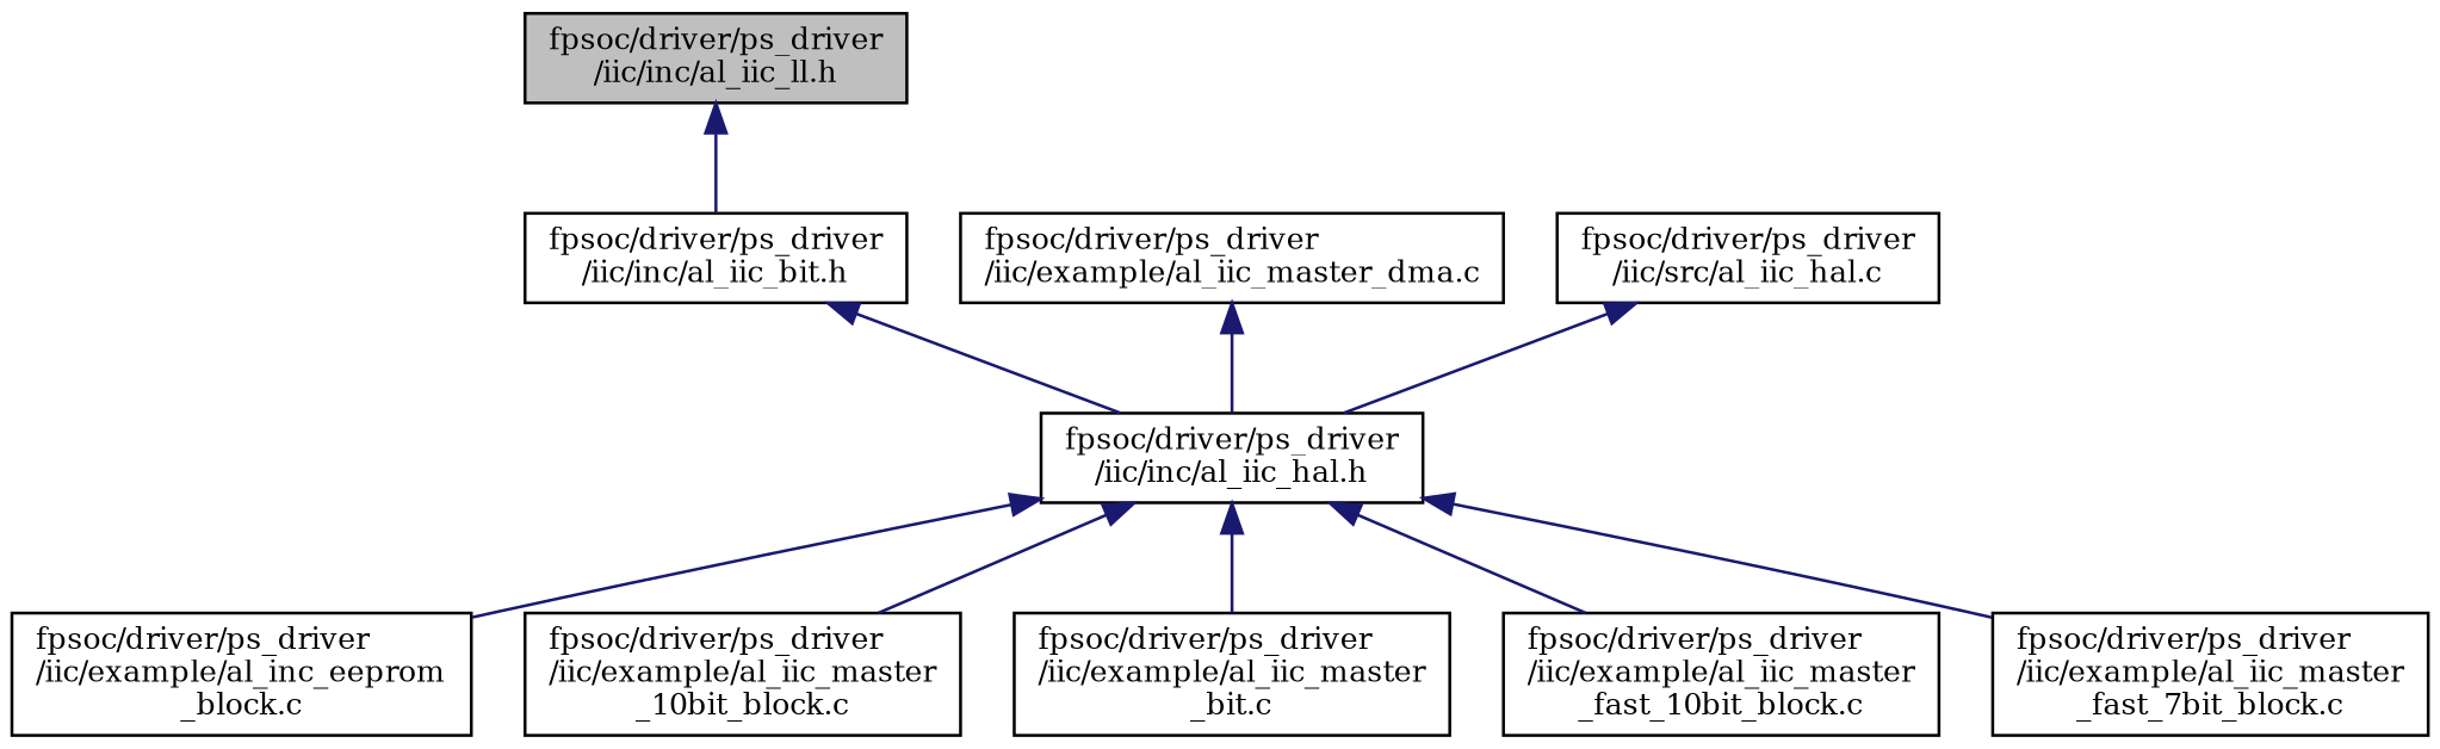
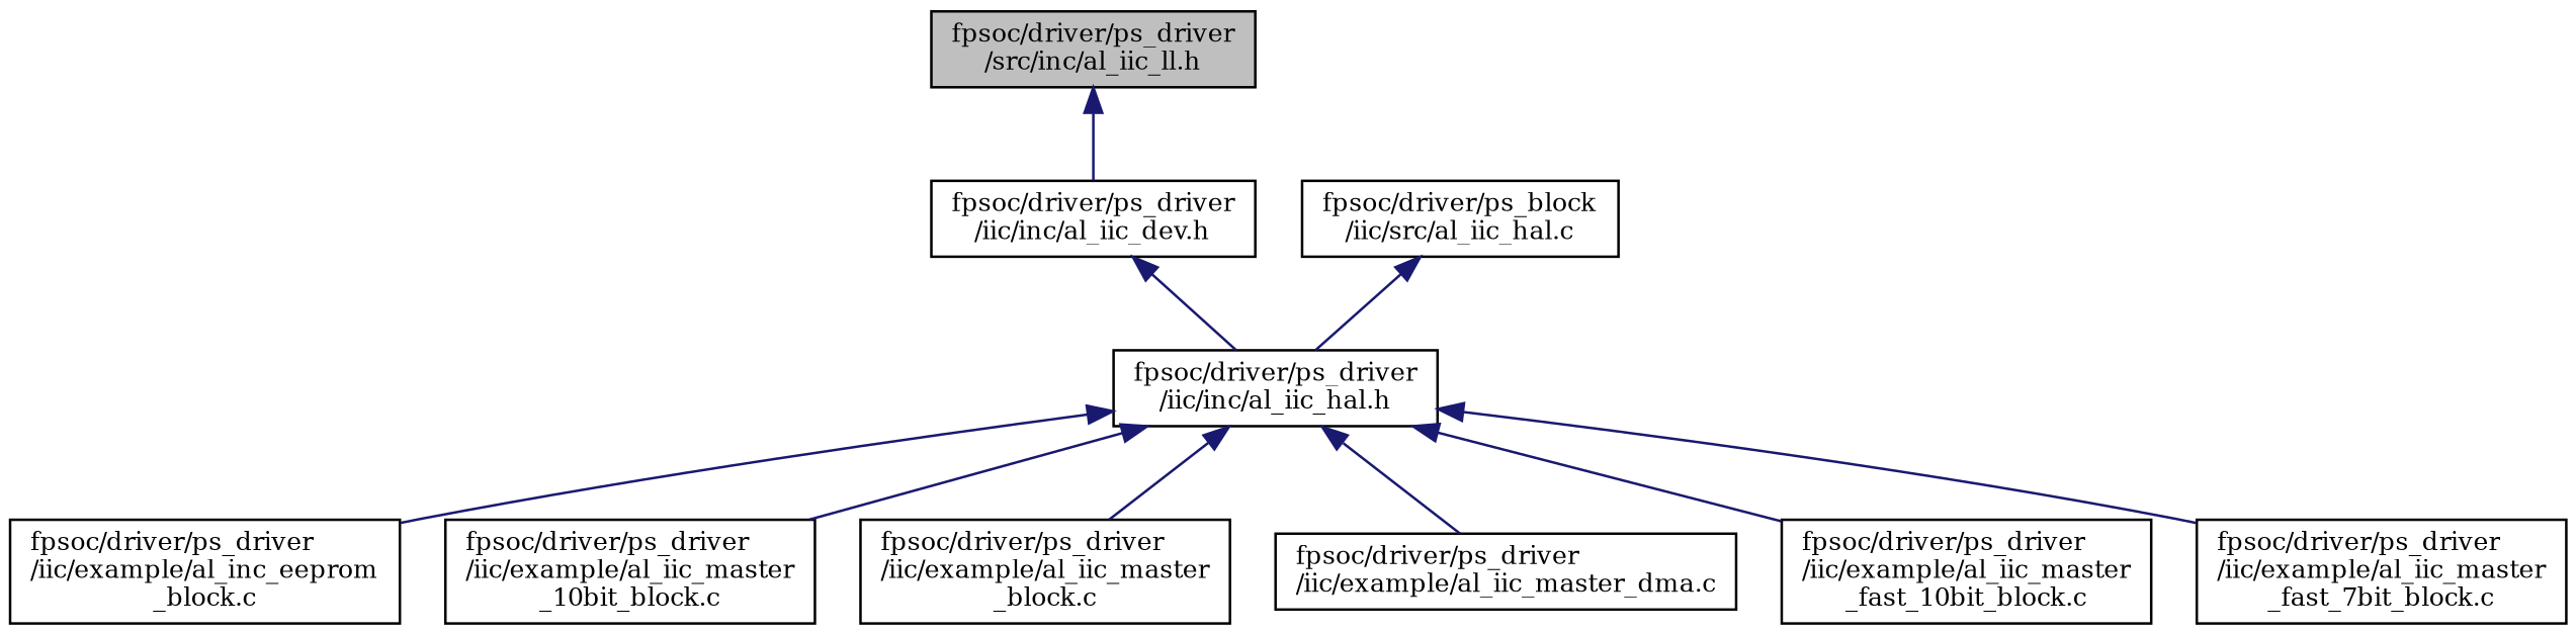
  digraph {
    fontname="DejaVu Serif"
    node [color=black fillcolor=white fontname="DejaVu Serif" fontsize=10 shape=record style=filled]
    edge [color=midnightblue dir=back fontname="DejaVu Serif" fontsize=10 labelfontname=Helvetica labelfontsize=10 style=solid]
-   n1 [fillcolor=grey75 fontcolor=black height=0.2 label="fpsoc/driver/ps_driver\l/iic/inc/al_iic_ll.h" width=0.4]
-   n2 [height=0.2 label="fpsoc/driver/ps_driver\l/iic/inc/al_iic_bit.h" width=0.4]
+   n1 [fillcolor=grey75 fontcolor=black height=0.2 label="fpsoc/driver/ps_driver\l/src/inc/al_iic_ll.h" width=0.4]
+   n2 [height=0.2 label="fpsoc/driver/ps_driver\l/iic/inc/al_iic_dev.h" width=0.4]
    n3 [height=0.2 label="fpsoc/driver/ps_driver\l/iic/inc/al_iic_hal.h" width=0.4]
    n4 [height=0.2 label="fpsoc/driver/ps_driver\l/iic/example/al_inc_eeprom\l_block.c" width=0.4]
    n5 [height=0.2 label="fpsoc/driver/ps_driver\l/iic/example/al_iic_master\l_10bit_block.c" width=0.4]
-   n6 [height=0.2 label="fpsoc/driver/ps_driver\l/iic/example/al_iic_master\l_bit.c" width=0.4]
+   n6 [height=0.2 label="fpsoc/driver/ps_driver\l/iic/example/al_iic_master\l_block.c" width=0.4]
    n7 [height=0.2 label="fpsoc/driver/ps_driver\l/iic/example/al_iic_master_dma.c" width=0.4]
    n8 [height=0.2 label="fpsoc/driver/ps_driver\l/iic/example/al_iic_master\l_fast_10bit_block.c" width=0.4]
    n9 [height=0.2 label="fpsoc/driver/ps_driver\l/iic/example/al_iic_master\l_fast_7bit_block.c" width=0.4]
-   n10 [height=0.2 label="fpsoc/driver/ps_driver\l/iic/src/al_iic_hal.c" width=0.4]
+   n10 [height=0.2 label="fpsoc/driver/ps_block\l/iic/src/al_iic_hal.c" width=0.4]
    n1 -> n2
    n2 -> n3
    n3 -> n4
    n3 -> n5
    n3 -> n6
-   n7 -> n3
+   n3 -> n7
    n3 -> n8
    n3 -> n9
    n10 -> n3
  }
